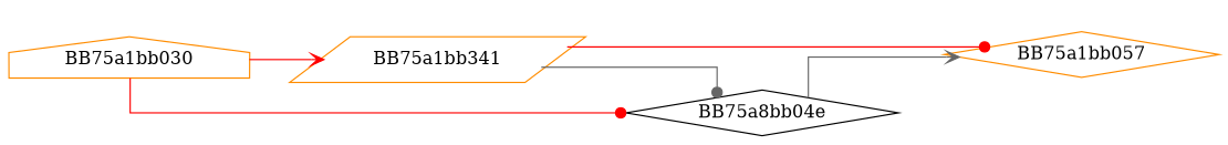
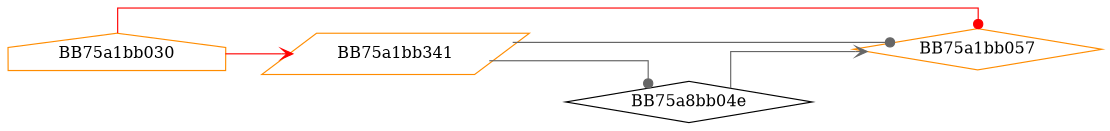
  digraph {
    rankdir=LR
    splines=ortho
    node [color=darkorange shape=diamond]
    edge [arrowhead=dot color=red]
    BB75a1bb030 [shape=house]
    BB75a1bb057
    n3 [label=BB75a1bb341 shape=parallelogram]
    n4 [color=black label=BB75a8bb04e]
-   BB75a1bb030 -> n4
+   BB75a1bb030 -> BB75a1bb057
    BB75a1bb030 -> n3 [arrowhead=vee]
-   n3 -> BB75a1bb057
+   n3 -> BB75a1bb057 [color=gray40]
    n3 -> n4 [color=gray40]
    n4 -> BB75a1bb057 [arrowhead=vee color=gray40]
  }
